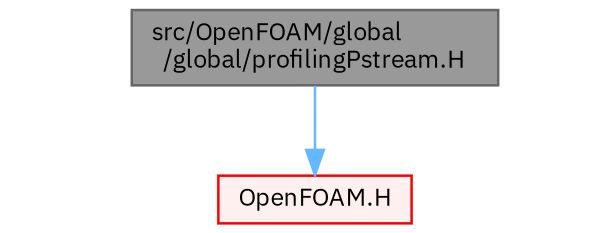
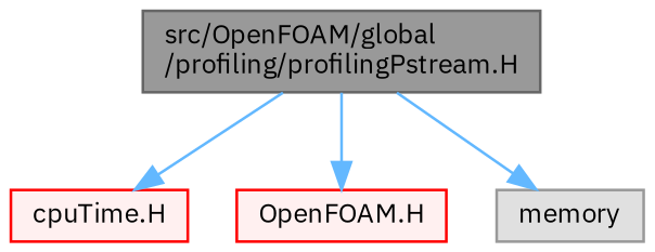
  digraph {
    fontname="IBM Plex Sans"
    node [color=red fillcolor="#FFF0F0" fontname="IBM Plex Sans" fontsize=10 shape=box style=filled]
    edge [color=steelblue1 fontname="IBM Plex Sans" fontsize=10 labelfontname=Helvetica labelfontsize=10 style=solid]
-   n1 [color=gray40 fillcolor=grey60 fontcolor=black height=0.2 label="src/OpenFOAM/global\l/global/profilingPstream.H" width=0.4]
+   n1 [color=gray40 fillcolor=grey60 fontcolor=black height=0.2 label="src/OpenFOAM/global\l/profiling/profilingPstream.H" width=0.4]
+   n2 [height=0.2 label="cpuTime.H" width=0.4]
    n3 [height=0.2 label="OpenFOAM.H" width=0.4]
+   n4 [color=grey60 fillcolor="#E0E0E0" height=0.2 label=memory width=0.4]
+   n1 -> n2
    n1 -> n3
+   n1 -> n4
  }
